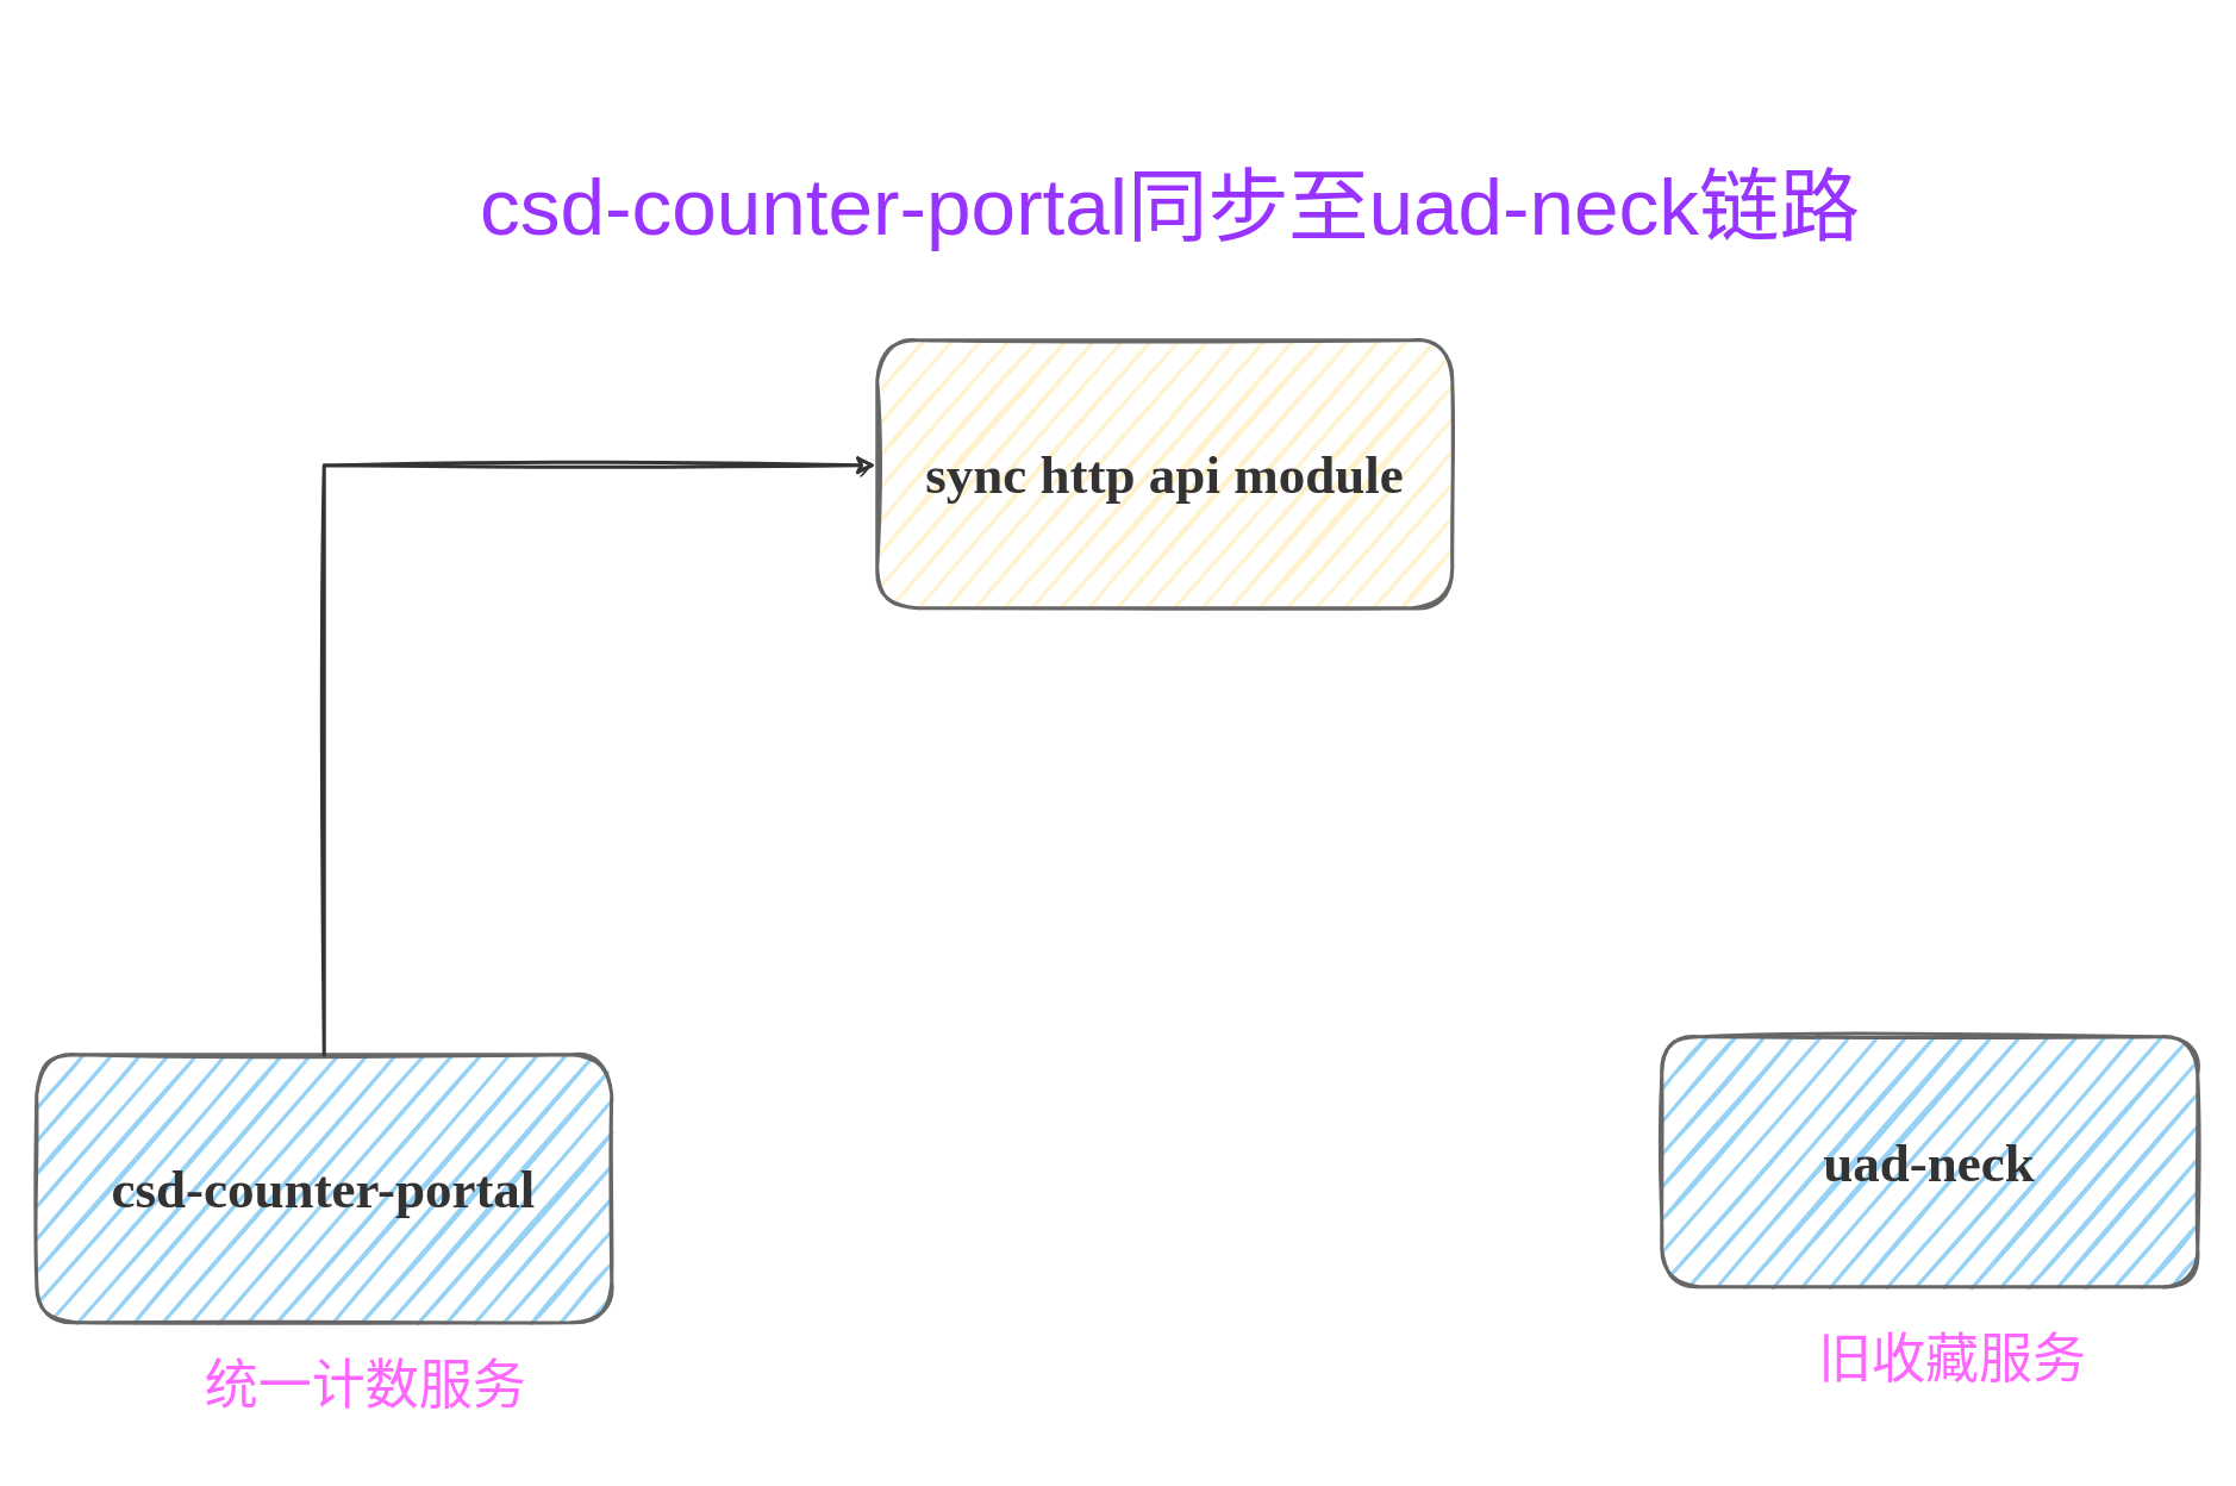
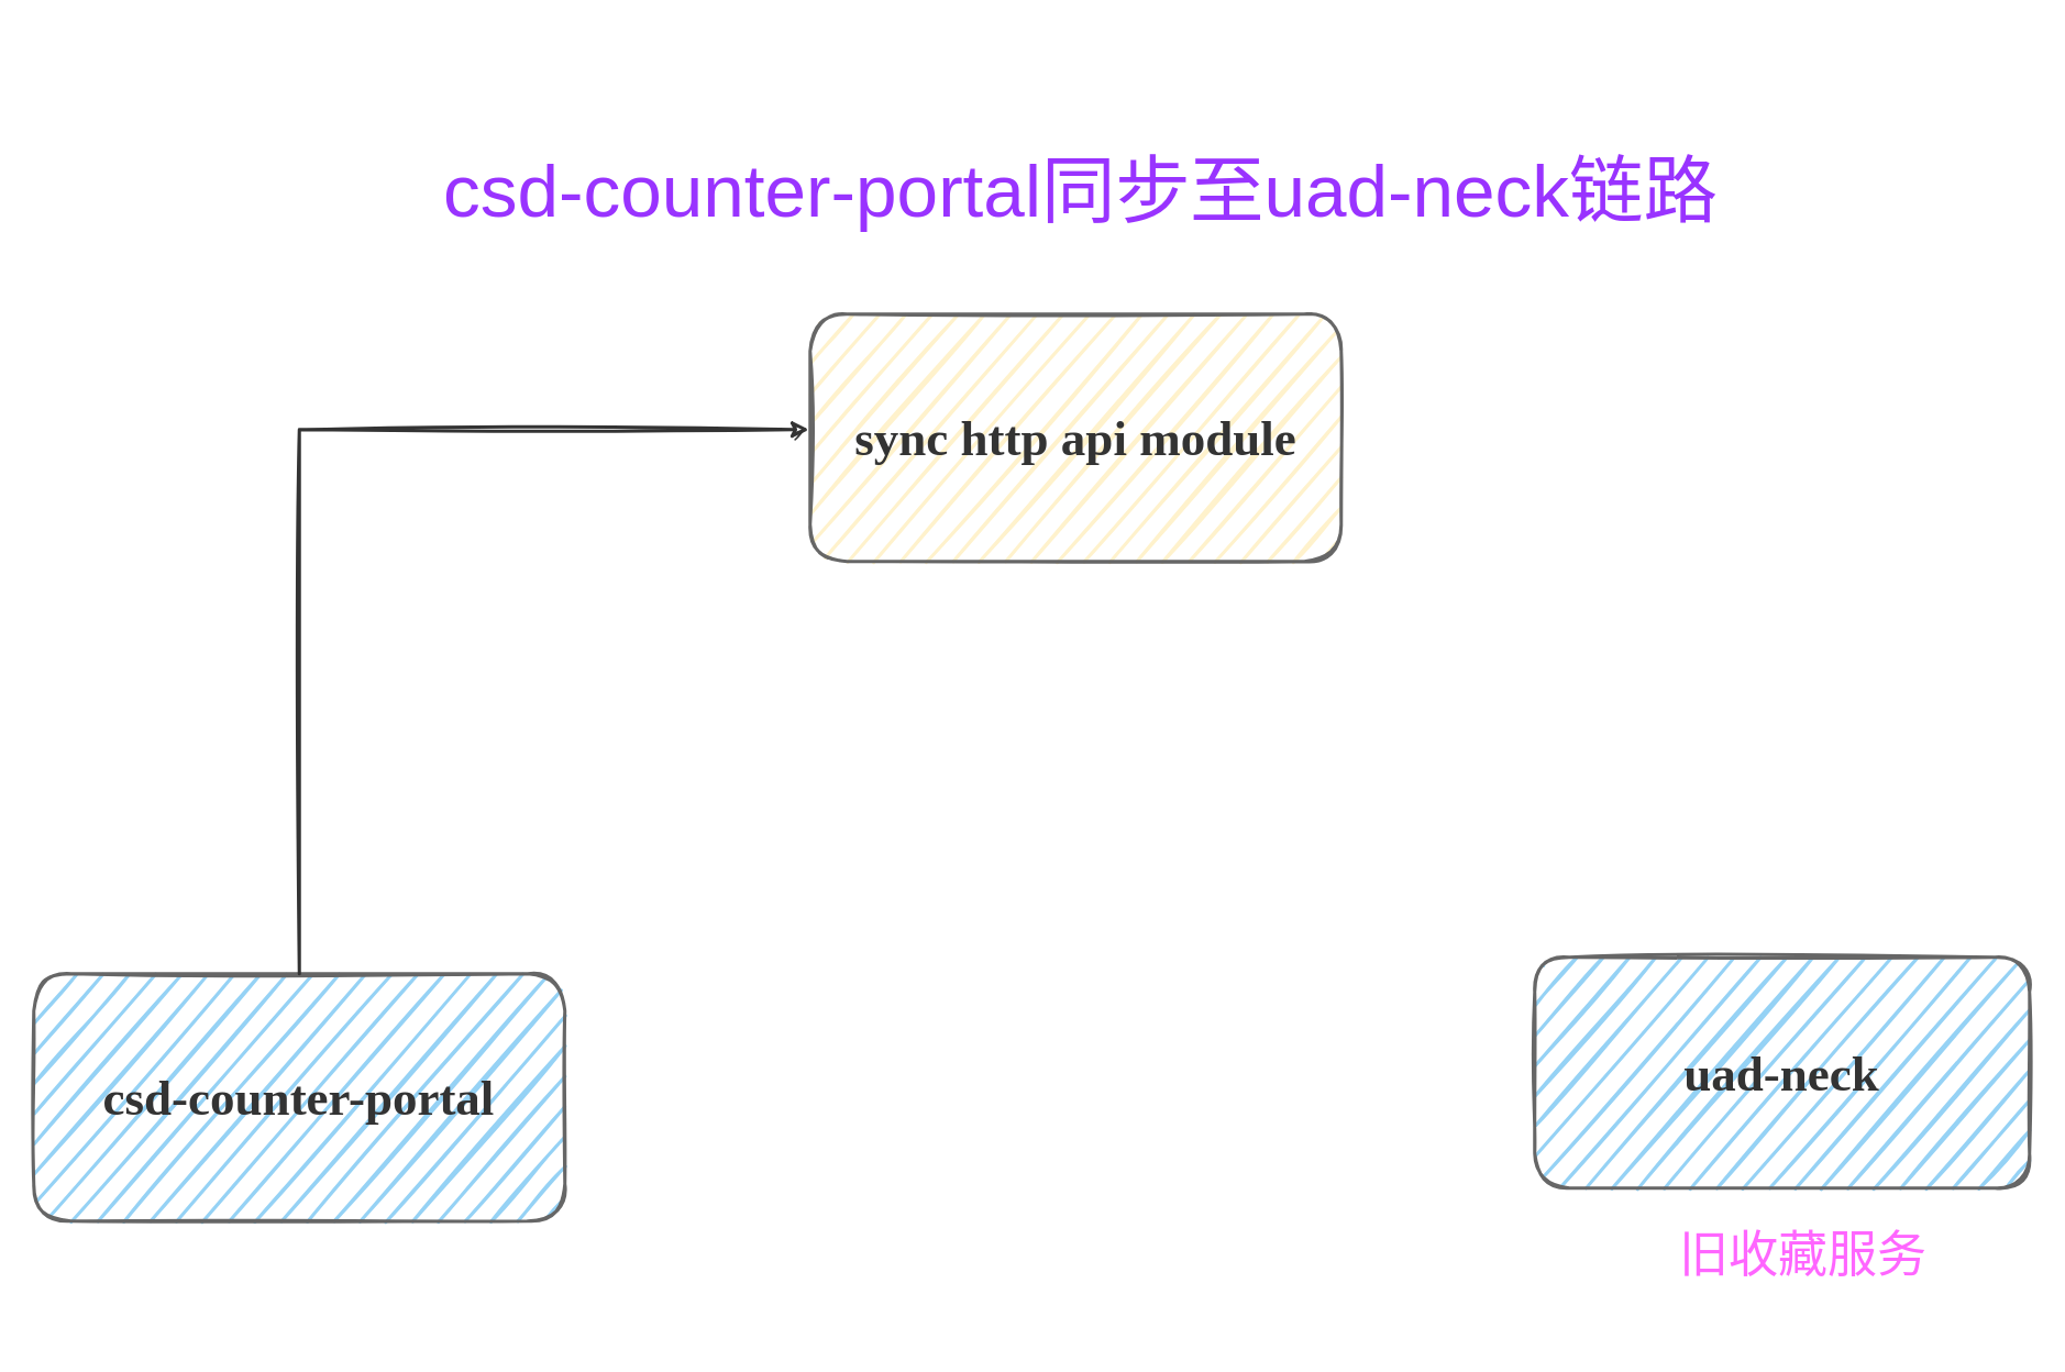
  <mxCell id="0" />
  <mxCell id="1" parent="0" />
  <mxCell id="2" value="&lt;p style=&quot;line-height: 140%; font-size: 30px;&quot;&gt;&lt;font color=&quot;#333333&quot; style=&quot;font-size: 30px;&quot;&gt;&lt;span style=&quot;font-size: 30px;&quot;&gt;&lt;b style=&quot;font-size: 30px;&quot;&gt;uad-neck&lt;/b&gt;&lt;/span&gt;&lt;/font&gt;&lt;/p&gt;" style="rounded=1;whiteSpace=wrap;html=1;shadow=0;glass=0;sketch=1;fillWeight=2;hachureGap=12;hachureAngle=-41;jiggle=1;curveFitting=1;simplification=0;strokeColor=#666666;strokeWidth=2;fontFamily=Architects Daughter;fontSource=https%3A%2F%2Ffonts.googleapis.com%2Fcss%3Ffamily%3DArchitects%2BDaughter;fontSize=30;fontColor=#666666;fillColor=#95D2F5;" parent="1" vertex="1"><mxGeometry x="930" y="580" width="300" height="140" as="geometry" /></mxCell>
  <mxCell id="3" value="&lt;p style=&quot;line-height: 140%; font-size: 30px;&quot;&gt;&lt;font color=&quot;#333333&quot; style=&quot;font-size: 30px;&quot;&gt;&lt;span style=&quot;font-size: 30px;&quot;&gt;&lt;b style=&quot;font-size: 30px;&quot;&gt;csd-counter-portal&lt;/b&gt;&lt;/span&gt;&lt;/font&gt;&lt;/p&gt;" style="rounded=1;whiteSpace=wrap;html=1;shadow=0;glass=0;sketch=1;fillWeight=2;hachureGap=12;hachureAngle=-41;jiggle=1;curveFitting=1;simplification=0;strokeColor=#666666;strokeWidth=2;fontFamily=Architects Daughter;fontSource=https%3A%2F%2Ffonts.googleapis.com%2Fcss%3Ffamily%3DArchitects%2BDaughter;fontSize=30;fontColor=#666666;fillColor=#95D2F5;" parent="1" vertex="1"><mxGeometry x="20" y="590" width="322" height="150" as="geometry" /></mxCell>
  <mxCell id="4" value="旧收藏服务" style="text;html=1;strokeColor=none;fillColor=none;align=center;verticalAlign=middle;whiteSpace=wrap;rounded=0;sketch=1;fontSize=30;fontColor=#FF66FF;" parent="1" vertex="1"><mxGeometry x="997.5" y="740" width="190" height="40" as="geometry" /></mxCell>
- <mxCell id="5" value="统一计数服务" style="text;html=1;strokeColor=none;fillColor=none;align=center;verticalAlign=middle;whiteSpace=wrap;rounded=0;sketch=1;fontSize=30;fontColor=#FF66FF;" parent="1" vertex="1"><mxGeometry x="110" y="740" width="188.5" height="70" as="geometry" /></mxCell>
  <mxCell id="6" value="&lt;div data-docx-has-block-data=&quot;false&quot; data-page-id=&quot;MmY3dnBYno8vMrxCCS0ccUi1nzh&quot; style=&quot;font-size: 45px;&quot;&gt;&lt;div class=&quot;old-record-id-MmY3dnBYno8vMrxCCS0ccUi1nzh&quot; style=&quot;font-size: 45px;&quot;&gt;&lt;font color=&quot;#9933ff&quot; style=&quot;font-size: 45px;&quot;&gt;csd-counter-portal同步至uad-neck链路&lt;/font&gt;&lt;/div&gt;&lt;/div&gt;" style="text;html=1;strokeColor=none;fillColor=none;align=center;verticalAlign=middle;whiteSpace=wrap;rounded=0;sketch=1;fontSize=45;fontColor=#FF66FF;" parent="1" vertex="1"><mxGeometry x="175.01" y="20" width="960" height="190" as="geometry" /></mxCell>
  <mxCell id="7" value="" style="edgeStyle=orthogonalEdgeStyle;rounded=0;sketch=1;orthogonalLoop=1;jettySize=auto;html=1;strokeWidth=2;fontSize=30;fontColor=#FF66FF;strokeColor=#333333;" parent="1" source="3" edge="1"><mxGeometry relative="1" as="geometry"><mxPoint x="490" y="260" as="targetPoint" /><mxPoint x="172" y="546.03" as="sourcePoint" /><Array as="points"><mxPoint x="181" y="260" /></Array></mxGeometry></mxCell>
  <mxCell id="8" value="&lt;p style=&quot;line-height: 140%; font-size: 30px;&quot;&gt;&lt;font color=&quot;#333333&quot;&gt;&lt;b&gt;sync http api module&lt;/b&gt;&lt;/font&gt;&lt;/p&gt;" style="rounded=1;whiteSpace=wrap;html=1;shadow=0;glass=0;sketch=1;fillWeight=2;hachureGap=12;hachureAngle=-41;jiggle=1;curveFitting=1;simplification=0;strokeColor=#666666;strokeWidth=2;fontFamily=Architects Daughter;fontSource=https%3A%2F%2Ffonts.googleapis.com%2Fcss%3Ffamily%3DArchitects%2BDaughter;fontSize=30;fontColor=#666666;fillColor=#fff2cc;" vertex="1" parent="1"><mxGeometry x="490.68" y="190" width="322" height="150" as="geometry" /></mxCell>
